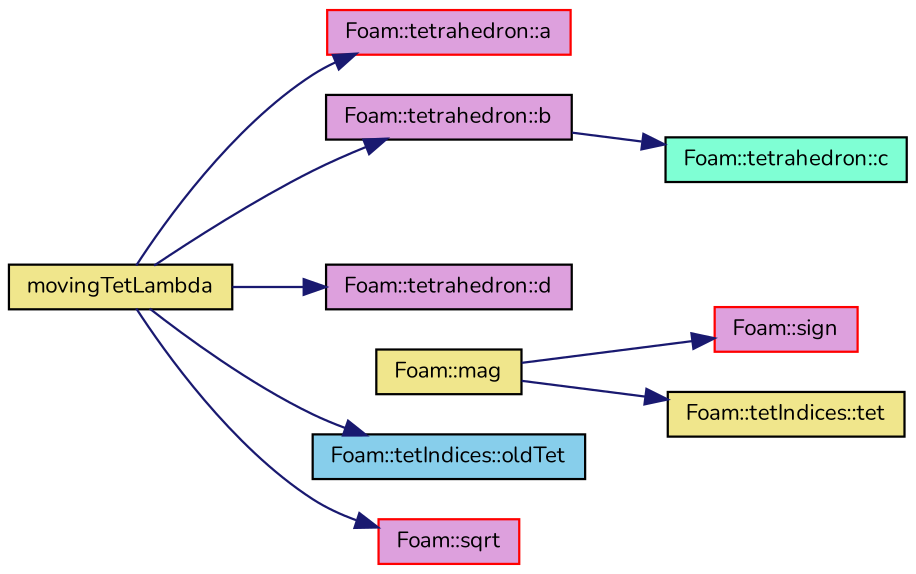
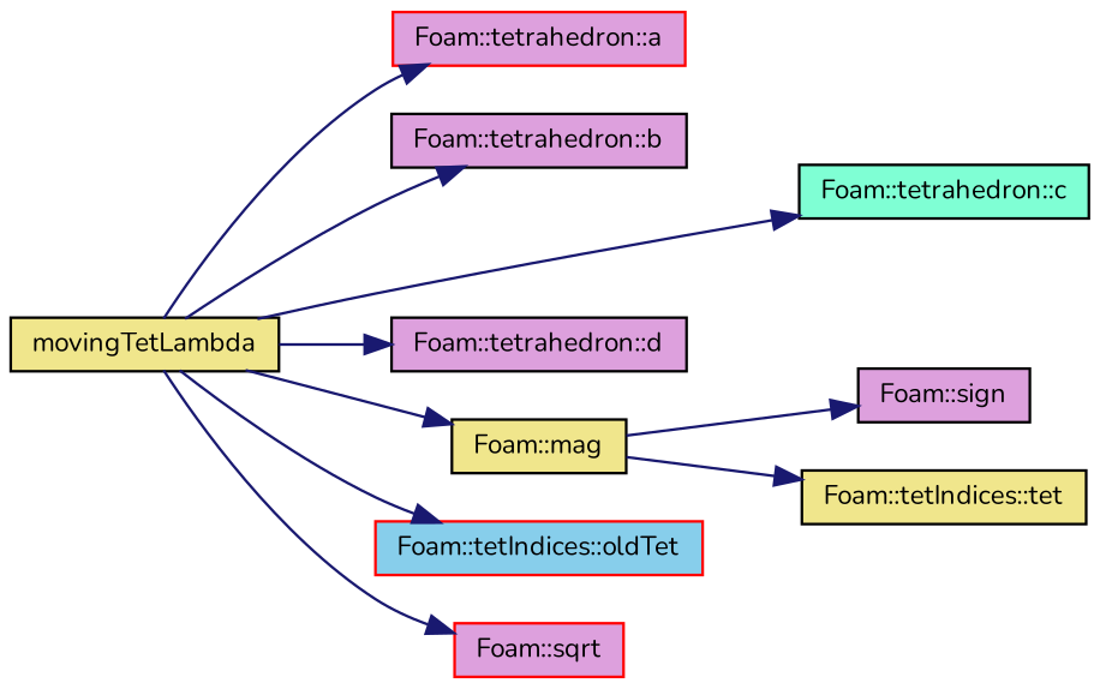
  digraph {
    fontname=Nunito
    rankdir=LR
    node [color=black fillcolor=plum fontname=Nunito fontsize=10 shape=record style=filled]
    edge [color=midnightblue fontname=Nunito fontsize=10 labelfontname=Helvetica labelfontsize=10 style=solid]
    n1 [fillcolor=khaki fontcolor=black height=0.2 label=movingTetLambda width=0.4]
    n2 [color=red height=0.2 label="Foam::tetrahedron::a" width=0.4]
    n3 [height=0.2 label="Foam::tetrahedron::b" width=0.4]
    n4 [fillcolor=aquamarine height=0.2 label="Foam::tetrahedron::c" width=0.4]
    n5 [height=0.2 label="Foam::tetrahedron::d" width=0.4]
    n6 [fillcolor=khaki height=0.2 label="Foam::mag" width=0.4]
-   n7 [fillcolor=skyblue height=0.2 label="Foam::tetIndices::oldTet" width=0.4]
+   n7 [color=red fillcolor=skyblue height=0.2 label="Foam::tetIndices::oldTet" width=0.4]
    n8 [color=red height=0.2 label="Foam::sqrt" width=0.4]
-   n9 [color=red height=0.2 label="Foam::sign" width=0.4]
+   n9 [height=0.2 label="Foam::sign" width=0.4]
    n10 [fillcolor=khaki height=0.2 label="Foam::tetIndices::tet" width=0.4]
    n1 -> n2
    n1 -> n3
-   n3 -> n4
+   n1 -> n4
    n1 -> n5
+   n1 -> n6
    n1 -> n7
    n1 -> n8
    n6 -> n9
    n6 -> n10
  }
